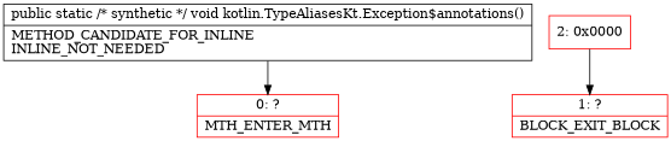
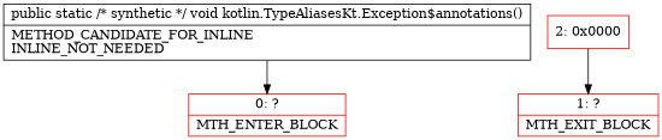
  digraph {
    node [color=red shape=record]
-   n1 [label="{0\:\ ?|MTH_ENTER_MTH\l}"]
+   n1 [label="{0\:\ ?|MTH_ENTER_BLOCK\l}"]
    n2 [label="{2\:\ 0x0000}"]
-   n3 [label="{1\:\ ?|BLOCK_EXIT_BLOCK\l}"]
+   n3 [label="{1\:\ ?|MTH_EXIT_BLOCK\l}"]
    n4 [label="{public static \/* synthetic *\/ void kotlin.TypeAliasesKt.Exception$annotations()  | METHOD_CANDIDATE_FOR_INLINE\lINLINE_NOT_NEEDED\l}" color=""]
    subgraph cluster_1 {
      label="R(0)"
    }
    n2 -> n3
    n4 -> n1
  }
